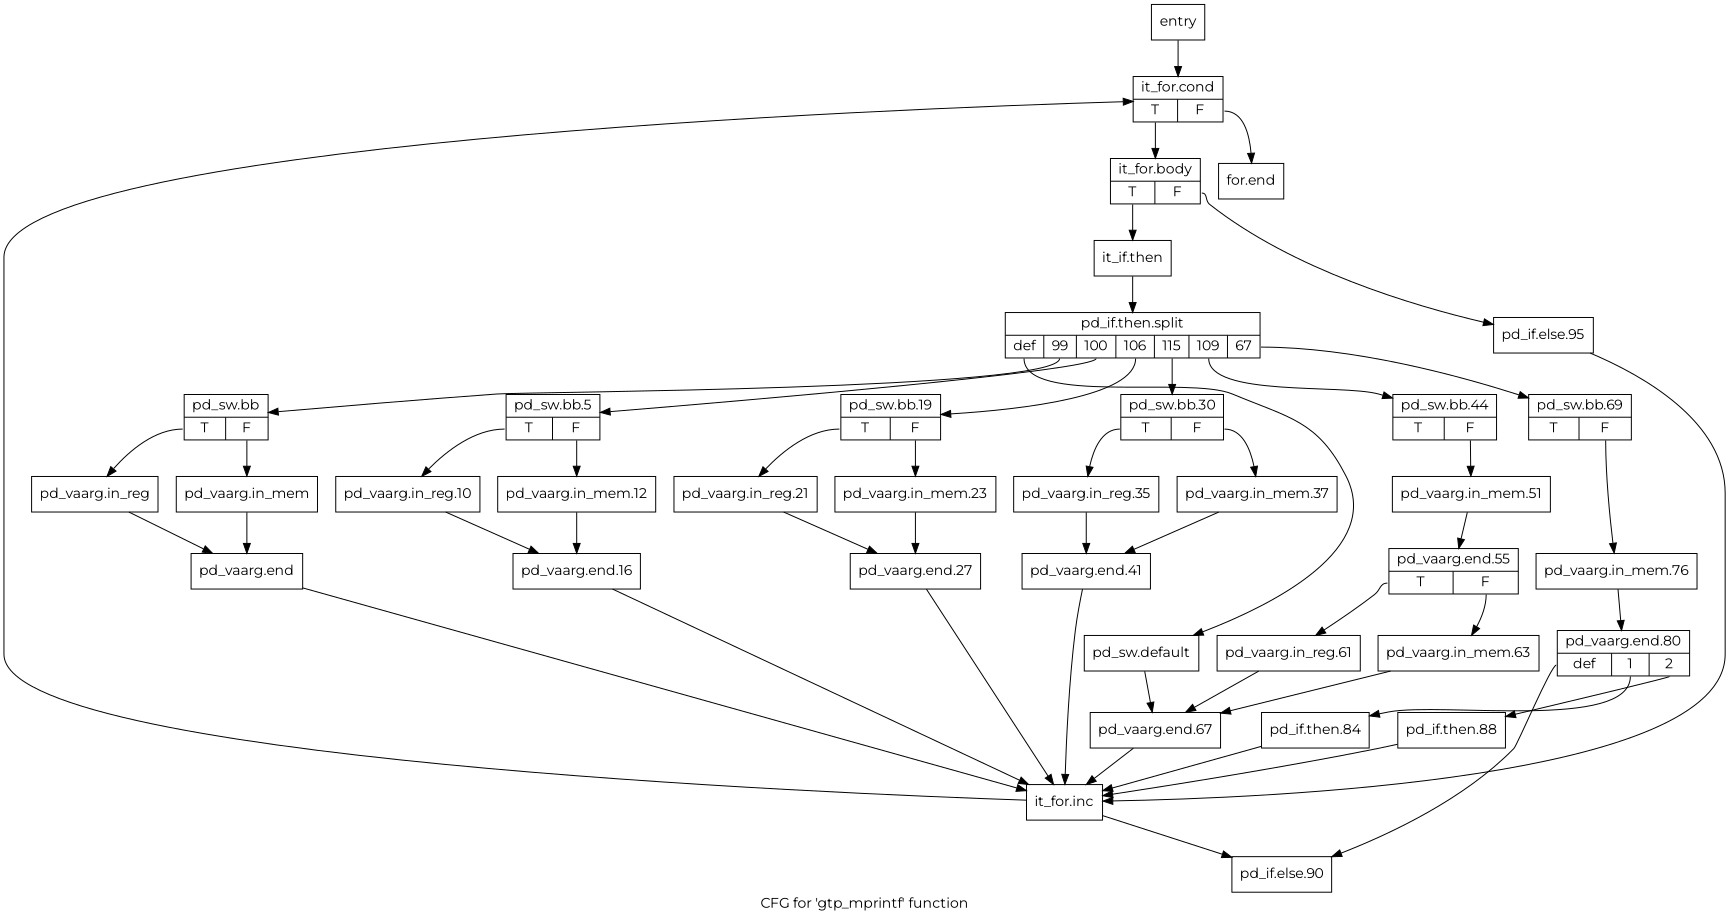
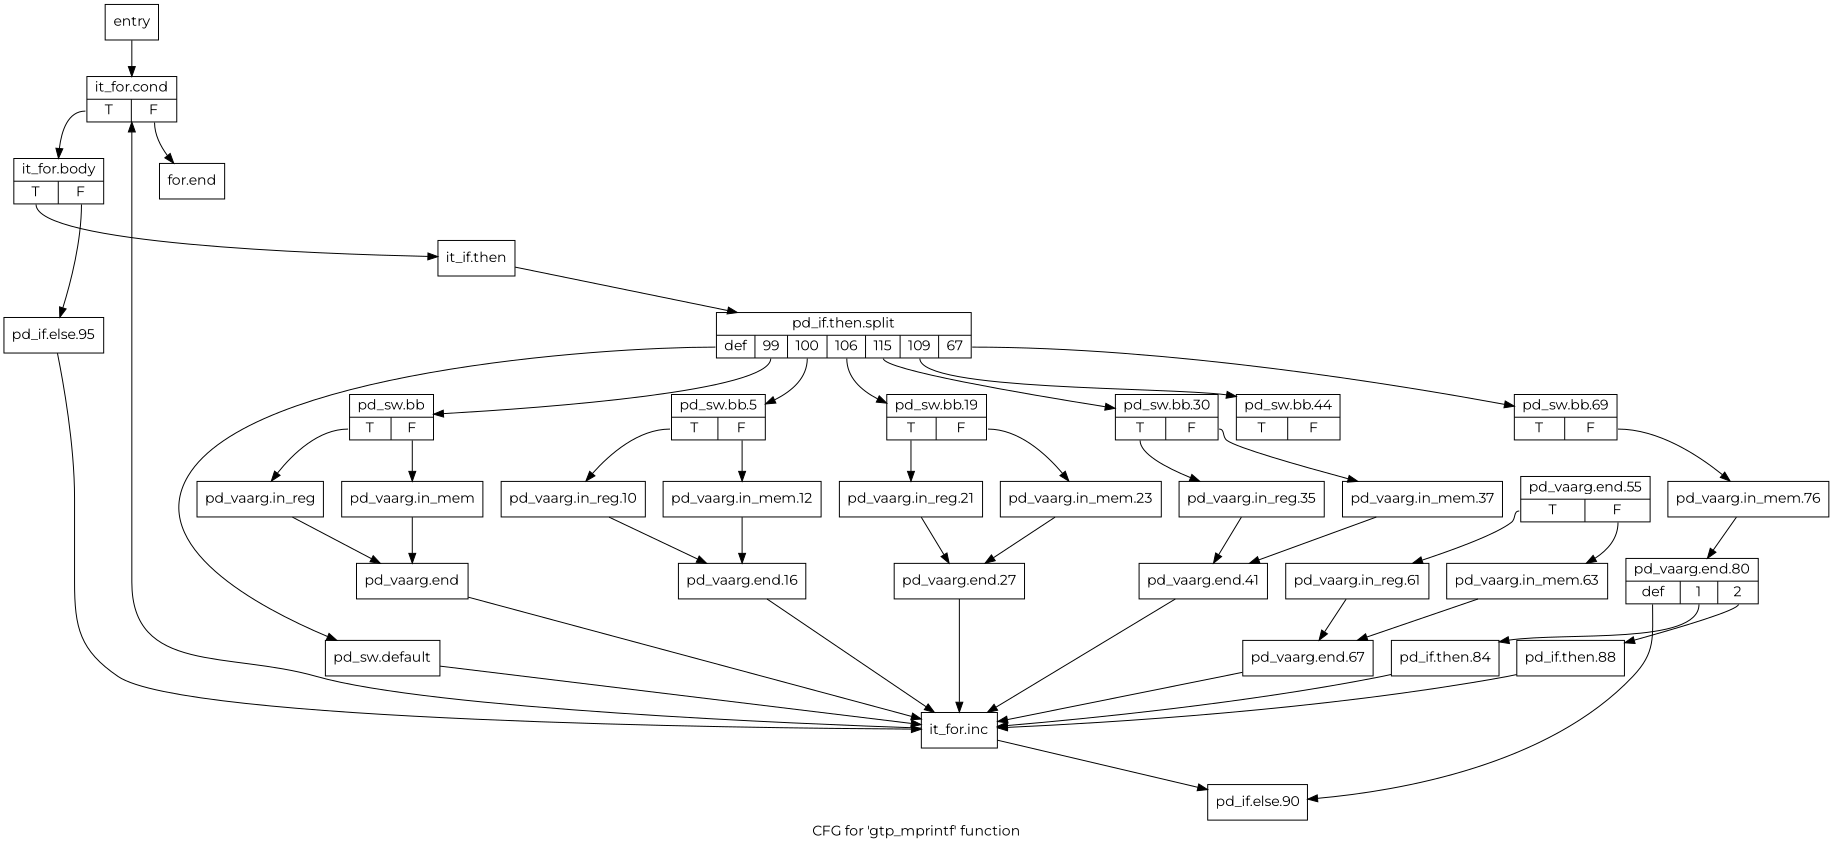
  digraph {
    fontname=Montserrat
    label="CFG for 'gtp_mprintf' function"
    node [fontname=Montserrat shape=record]
    edge [fontname=Montserrat]
    n1 [label="{entry}"]
    n2 [label="{it_for.cond|{<s0>T|<s1>F}}"]
    n3 [label="{it_for.body|{<s0>T|<s1>F}}"]
    n4 [label="{for.end}"]
    n5 [label="{it_if.then}"]
    n6 [label="{pd_if.else.95}"]
    n7 [label="{pd_if.then.split|{<s0>def|<s1>99|<s2>100|<s3>106|<s4>115|<s5>109|<s6>67}}"]
    n8 [label="{it_for.inc}"]
    n9 [label="{pd_sw.default}"]
    n10 [label="{pd_sw.bb|{<s0>T|<s1>F}}"]
    n11 [label="{pd_sw.bb.5|{<s0>T|<s1>F}}"]
    n12 [label="{pd_sw.bb.19|{<s0>T|<s1>F}}"]
    n13 [label="{pd_sw.bb.30|{<s0>T|<s1>F}}"]
    n14 [label="{pd_sw.bb.44|{<s0>T|<s1>F}}"]
    n15 [label="{pd_sw.bb.69|{<s0>T|<s1>F}}"]
    n16 [label="{pd_if.else.90}"]
    n17 [label="{pd_vaarg.in_reg}"]
    n18 [label="{pd_vaarg.in_mem}"]
    n19 [label="{pd_vaarg.in_reg.10}"]
    n20 [label="{pd_vaarg.in_mem.12}"]
    n21 [label="{pd_vaarg.in_reg.21}"]
    n22 [label="{pd_vaarg.in_mem.23}"]
    n23 [label="{pd_vaarg.in_reg.35}"]
    n24 [label="{pd_vaarg.in_mem.37}"]
-   n25 [label="{pd_vaarg.in_mem.51}"]
    n26 [label="{pd_vaarg.in_mem.76}"]
    n27 [label="{pd_vaarg.end}"]
    n28 [label="{pd_vaarg.end.16}"]
    n29 [label="{pd_vaarg.end.27}"]
    n30 [label="{pd_vaarg.end.41}"]
    n31 [label="{pd_vaarg.end.55|{<s0>T|<s1>F}}"]
    n32 [label="{pd_vaarg.end.80|{<s0>def|<s1>1|<s2>2}}"]
    n33 [label="{pd_vaarg.in_reg.61}"]
    n34 [label="{pd_vaarg.in_mem.63}"]
    n35 [label="{pd_vaarg.end.67}"]
    n36 [label="{pd_if.then.84}"]
    n37 [label="{pd_if.then.88}"]
    n1 -> n2
    n2 -> n3 [tailport=s0]
    n2 -> n4 [tailport=s1]
    n3 -> n5 [tailport=s0]
    n3 -> n6 [tailport=s1]
    n5 -> n7
    n6 -> n8
    n7 -> n9 [tailport=s0]
    n7 -> n10 [tailport=s1]
    n7 -> n11 [tailport=s2]
    n7 -> n12 [tailport=s3]
    n7 -> n13 [tailport=s4]
    n7 -> n14 [tailport=s5]
    n7 -> n15 [tailport=s6]
    n8 -> n2
    n8 -> n16
-   n9 -> n35
+   n9 -> n8
    n10 -> n17 [tailport=s0]
    n10 -> n18 [tailport=s1]
    n11 -> n19 [tailport=s0]
    n11 -> n20 [tailport=s1]
    n12 -> n21 [tailport=s0]
    n12 -> n22 [tailport=s1]
    n13 -> n23 [tailport=s0]
    n13 -> n24 [tailport=s1]
-   n14 -> n25 [tailport=s1]
    n15 -> n26 [tailport=s1]
    n17 -> n27
    n18 -> n27
    n19 -> n28
    n20 -> n28
    n21 -> n29
    n22 -> n29
    n23 -> n30
    n24 -> n30
-   n25 -> n31
    n26 -> n32
    n27 -> n8
    n28 -> n8
    n29 -> n8
    n30 -> n8
    n31 -> n33 [tailport=s0]
    n31 -> n34 [tailport=s1]
    n32 -> n16 [tailport=s0]
    n32 -> n36 [tailport=s1]
    n32 -> n37 [tailport=s2]
    n33 -> n35
    n34 -> n35
    n35 -> n8
    n36 -> n8
    n37 -> n8
  }
